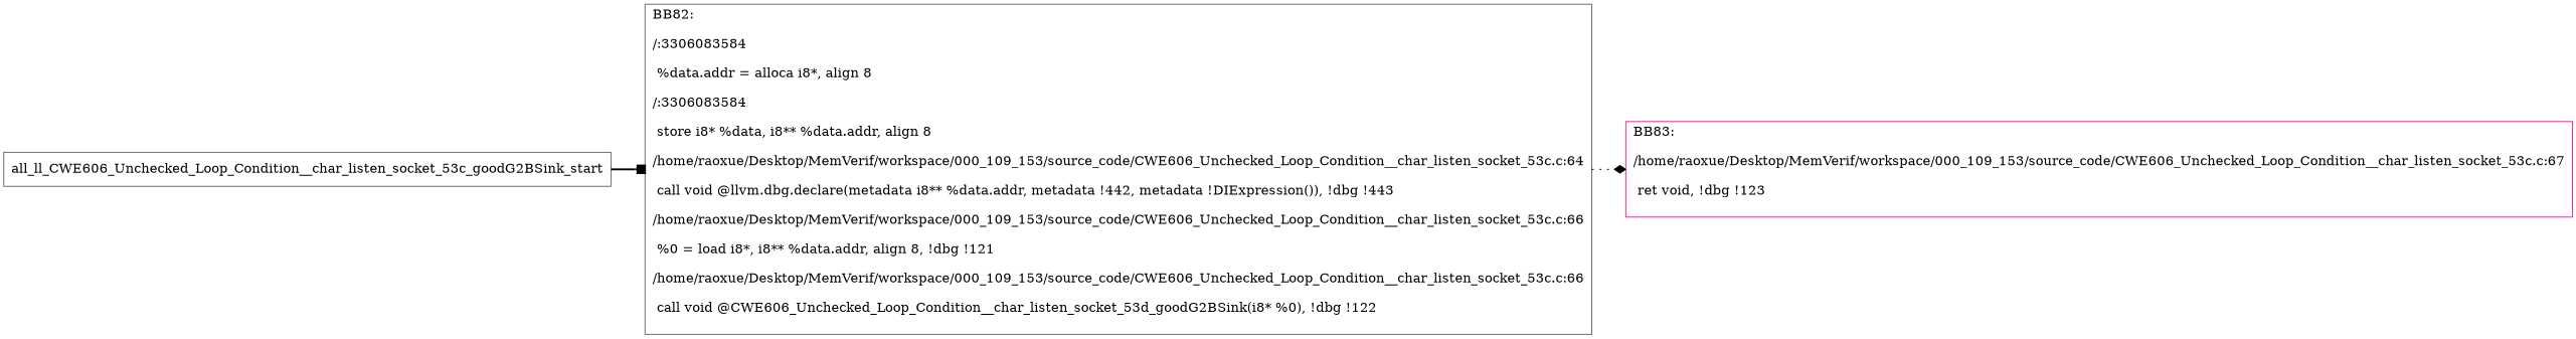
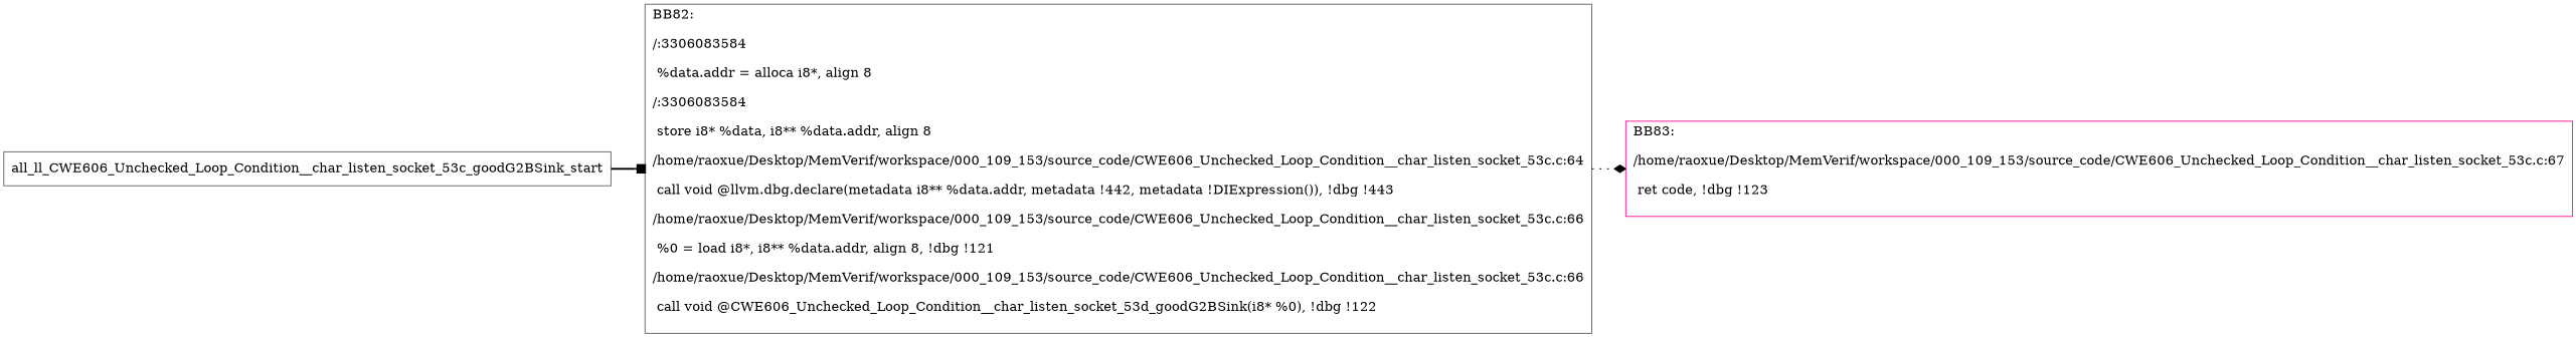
  digraph {
    rankdir=LR
    node [shape=record color=gray40]
    n1 [label="{all_ll_CWE606_Unchecked_Loop_Condition__char_listen_socket_53c_goodG2BSink_start}"]
    n2 [label="{BB82:\l\l/:3306083584\l\n  %data.addr = alloca i8*, align 8\l\n/:3306083584\l\n  store i8* %data, i8** %data.addr, align 8\l\n/home/raoxue/Desktop/MemVerif/workspace/000_109_153/source_code/CWE606_Unchecked_Loop_Condition__char_listen_socket_53c.c:64\l\n  call void @llvm.dbg.declare(metadata i8** %data.addr, metadata !442, metadata !DIExpression()), !dbg !443\l\n/home/raoxue/Desktop/MemVerif/workspace/000_109_153/source_code/CWE606_Unchecked_Loop_Condition__char_listen_socket_53c.c:66\l\n  %0 = load i8*, i8** %data.addr, align 8, !dbg !121\l\n/home/raoxue/Desktop/MemVerif/workspace/000_109_153/source_code/CWE606_Unchecked_Loop_Condition__char_listen_socket_53c.c:66\l\n  call void @CWE606_Unchecked_Loop_Condition__char_listen_socket_53d_goodG2BSink(i8* %0), !dbg !122\l\n}"]
-   n3 [label="{BB83:\l\l/home/raoxue/Desktop/MemVerif/workspace/000_109_153/source_code/CWE606_Unchecked_Loop_Condition__char_listen_socket_53c.c:67\l\n  ret void, !dbg !123\l\n}" color=deeppink]
+   n3 [label="{BB83:\l\l/home/raoxue/Desktop/MemVerif/workspace/000_109_153/source_code/CWE606_Unchecked_Loop_Condition__char_listen_socket_53c.c:67\l\n  ret code, !dbg !123\l\n}" color=deeppink]
    n1 -> n2 [style=bold arrowhead=box]
    n2 -> n3 [style=dotted arrowhead=diamond]
  }
